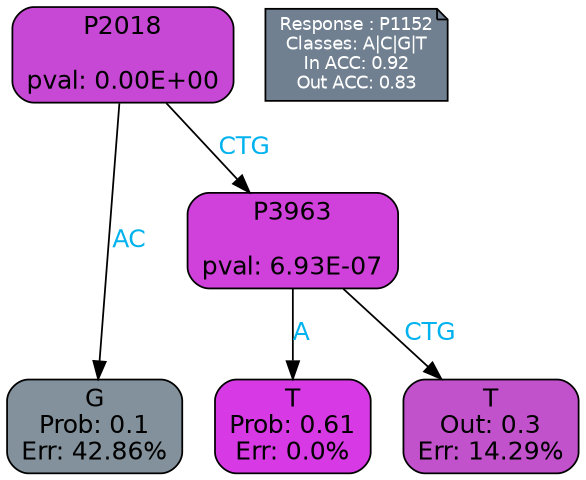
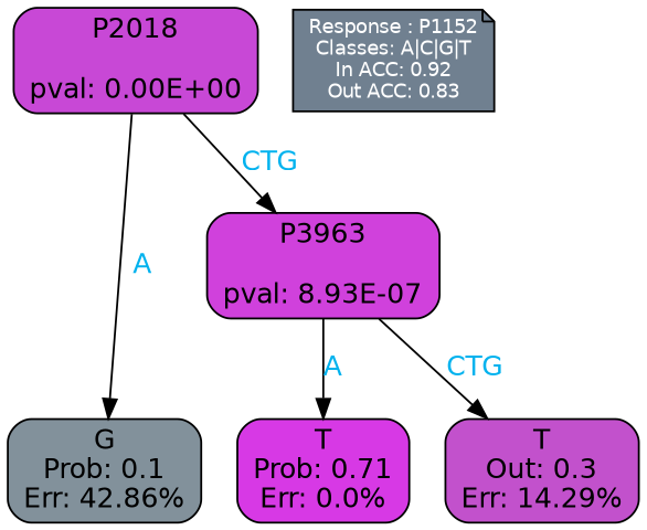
  digraph {
    ranksep=equally
    splines=polylines
    node [color=black fontname=helvetica shape=box style="filled, rounded"]
    edge [fontcolor=deepskyblue2 fontname=helvetica]
    n1 [fillcolor="#82919b" label="G\nProb: 0.1\nErr: 42.86%"]
-   n2 [fillcolor="#d739e5" label="T\nProb: 0.61\nErr: 0.0%"]
+   n2 [fillcolor="#d739e5" label="T\nProb: 0.71\nErr: 0.0%"]
    n3 [fillcolor="#c251cc" label="T\nOut: 0.3\nErr: 14.29%"]
    n4 [align=left fillcolor=slategray fontcolor=white fontsize=10 label="Response : P1152\nClasses: A|C|G|T\nIn ACC: 0.92\nOut ACC: 0.83\n" shape=note style=filled]
    n5 [fillcolor="#c848d6" label="P2018\n\npval: 0.00E+00"]
-   n6 [fillcolor="#d041dc" label="P3963\n\npval: 6.93E-07"]
+   n6 [fillcolor="#d041dc" label="P3963\n\npval: 8.93E-07"]
    subgraph sub_1 {
      rank=same
      n1
      n2
      n3
    }
    subgraph sub_2 {
      rank=same
      n4
      n5
    }
-   n5 -> n1 [label=AC]
+   n5 -> n1 [label=A]
    n5 -> n6 [label=CTG]
    n6 -> n2 [label=A]
    n6 -> n3 [label=CTG]
  }
